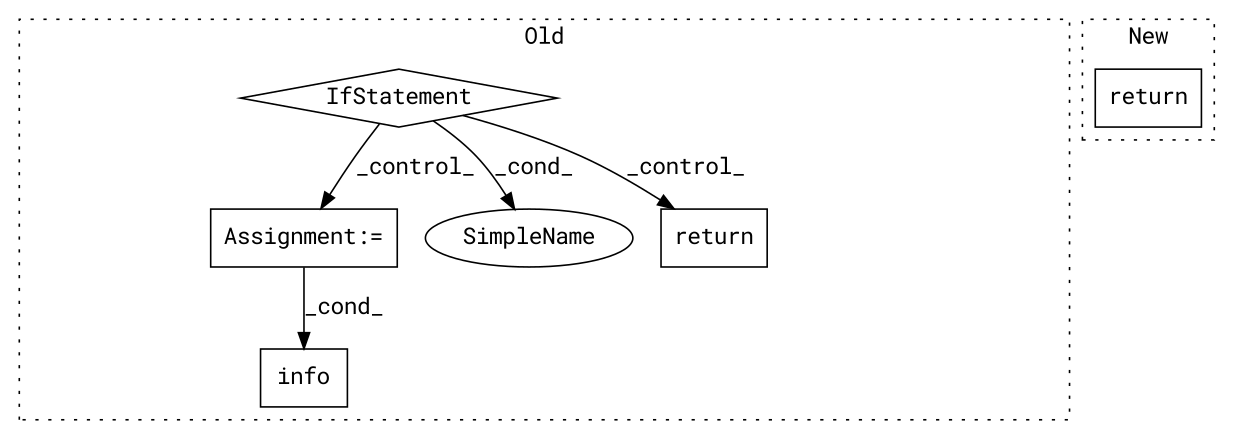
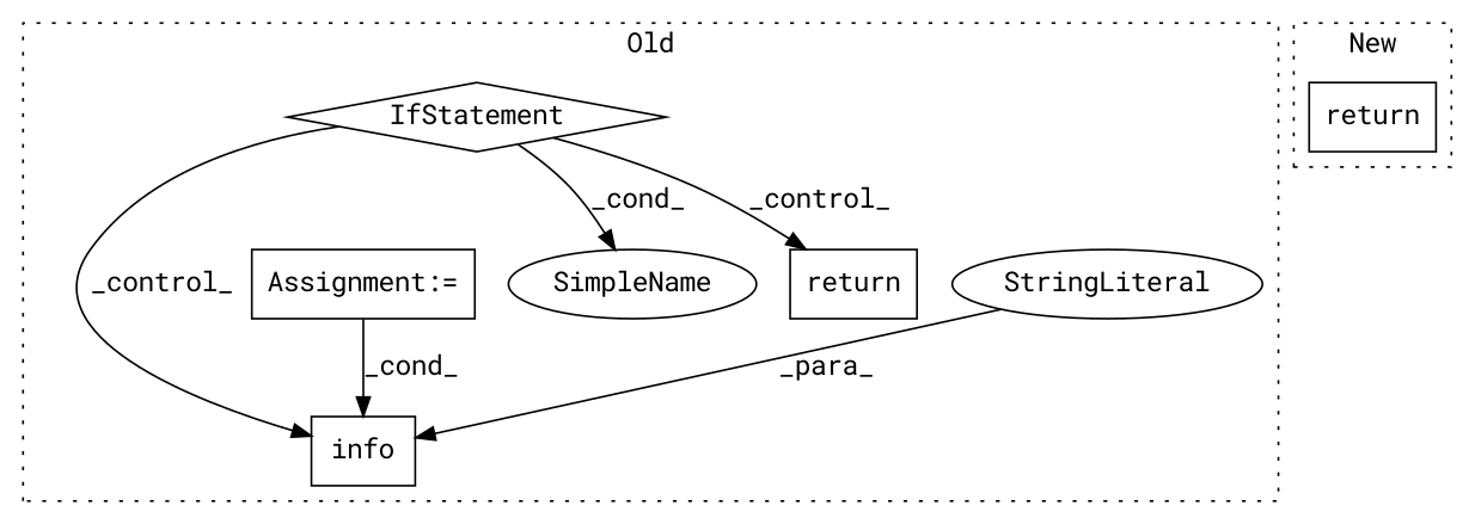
  digraph {
    fontname="Roboto Mono"
    node [a=41 fontname="Roboto Mono" l=7 shape=box]
    edge [fontname="Roboto Mono"]
    n1 [a=32 l="5,1" label=info s="2747,2806"]
+   n2 [a=45 l=35 label=StringLiteral s=2752 shape=ellipse]
    n3 [a=7 label="Assignment:=" s=2341]
    n4 [a=25 l="4,2" label=IfStatement s="2713,2729" shape=diamond]
    n5 [a=42 label=SimpleName shape=ellipse l=""]
    n6 [label=return s=2815]
    n7 [label=return s=3077]
    subgraph cluster_1 {
      label=Old
      style=dotted
      n1
+     n2
      n3
      n4
      n5
      n6
    }
    subgraph cluster_2 {
      label=New
      style=dotted
      n7
    }
+   n2 -> n1 [label=_para_]
    n3 -> n1 [label=_cond_]
-   n4 -> n3 [label=_control_]
+   n4 -> n1 [label=_control_]
    n4 -> n5 [label=_cond_]
    n4 -> n6 [label=_control_]
  }
